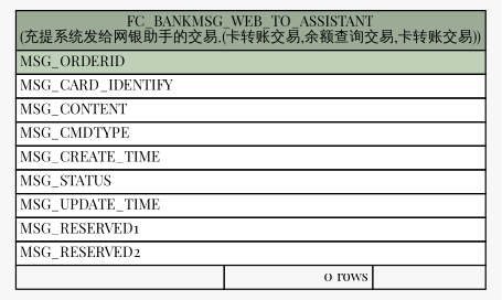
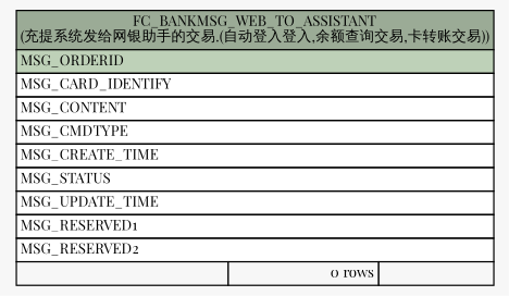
  digraph {
    bgcolor="#f7f7f7"
    fontname="Playfair Display"
    fontsize=11
    nodesep=0.18
    rankdir=RL
    ranksep=0.46
-   n1 [fontname="Playfair Display" fontsize=11 label=<     <TABLE BORDER="0" CELLBORDER="1" CELLSPACING="0" BGCOLOR="#ffffff">       <TR><TD COLSPAN="3" BGCOLOR="#9bab96" ALIGN="CENTER">FC_BANKMSG_WEB_TO_ASSISTANT<br/>(充提系统发给网银助手的交易.(卡转账交易,余额查询交易,卡转账交易))</TD></TR>       <TR><TD PORT="MSG_ORDERID" COLSPAN="3" BGCOLOR="#bed1b8" ALIGN="LEFT">MSG_ORDERID</TD></TR>       <TR><TD PORT="MSG_CARD_IDENTIFY" COLSPAN="3" ALIGN="LEFT">MSG_CARD_IDENTIFY</TD></TR>       <TR><TD PORT="MSG_CONTENT" COLSPAN="3" ALIGN="LEFT">MSG_CONTENT</TD></TR>       <TR><TD PORT="MSG_CMDTYPE" COLSPAN="3" ALIGN="LEFT">MSG_CMDTYPE</TD></TR>       <TR><TD PORT="MSG_CREATE_TIME" COLSPAN="3" ALIGN="LEFT">MSG_CREATE_TIME</TD></TR>       <TR><TD PORT="MSG_STATUS" COLSPAN="3" ALIGN="LEFT">MSG_STATUS</TD></TR>       <TR><TD PORT="MSG_UPDATE_TIME" COLSPAN="3" ALIGN="LEFT">MSG_UPDATE_TIME</TD></TR>       <TR><TD PORT="MSG_RESERVED1" COLSPAN="3" ALIGN="LEFT">MSG_RESERVED1</TD></TR>       <TR><TD PORT="MSG_RESERVED2" COLSPAN="3" ALIGN="LEFT">MSG_RESERVED2</TD></TR>       <TR><TD ALIGN="LEFT" BGCOLOR="#f7f7f7">  </TD><TD ALIGN="RIGHT" BGCOLOR="#f7f7f7">0 rows</TD><TD ALIGN="RIGHT" BGCOLOR="#f7f7f7">  </TD></TR>     </TABLE>> shape=plaintext]
+   n1 [fontname="Playfair Display" fontsize=11 label=<     <TABLE BORDER="0" CELLBORDER="1" CELLSPACING="0" BGCOLOR="#ffffff">       <TR><TD COLSPAN="3" BGCOLOR="#9bab96" ALIGN="CENTER">FC_BANKMSG_WEB_TO_ASSISTANT<br/>(充提系统发给网银助手的交易.(自动登入登入,余额查询交易,卡转账交易))</TD></TR>       <TR><TD PORT="MSG_ORDERID" COLSPAN="3" BGCOLOR="#bed1b8" ALIGN="LEFT">MSG_ORDERID</TD></TR>       <TR><TD PORT="MSG_CARD_IDENTIFY" COLSPAN="3" ALIGN="LEFT">MSG_CARD_IDENTIFY</TD></TR>       <TR><TD PORT="MSG_CONTENT" COLSPAN="3" ALIGN="LEFT">MSG_CONTENT</TD></TR>       <TR><TD PORT="MSG_CMDTYPE" COLSPAN="3" ALIGN="LEFT">MSG_CMDTYPE</TD></TR>       <TR><TD PORT="MSG_CREATE_TIME" COLSPAN="3" ALIGN="LEFT">MSG_CREATE_TIME</TD></TR>       <TR><TD PORT="MSG_STATUS" COLSPAN="3" ALIGN="LEFT">MSG_STATUS</TD></TR>       <TR><TD PORT="MSG_UPDATE_TIME" COLSPAN="3" ALIGN="LEFT">MSG_UPDATE_TIME</TD></TR>       <TR><TD PORT="MSG_RESERVED1" COLSPAN="3" ALIGN="LEFT">MSG_RESERVED1</TD></TR>       <TR><TD PORT="MSG_RESERVED2" COLSPAN="3" ALIGN="LEFT">MSG_RESERVED2</TD></TR>       <TR><TD ALIGN="LEFT" BGCOLOR="#f7f7f7">  </TD><TD ALIGN="RIGHT" BGCOLOR="#f7f7f7">0 rows</TD><TD ALIGN="RIGHT" BGCOLOR="#f7f7f7">  </TD></TR>     </TABLE>> shape=plaintext]
  }
